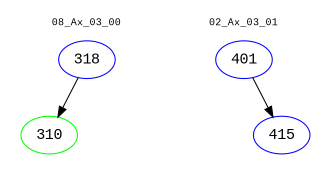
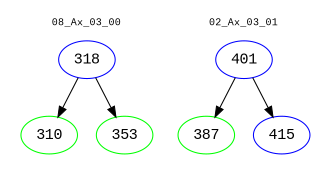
  digraph {
    fontname="Liberation Mono"
    node [color=blue fontname="Liberation Mono"]
    edge [color=black fontname="Liberation Mono"]
    n1 [label=318]
    n2 [color=green label=310]
+   n3 [color=green label=353]
    n4 [label=401]
+   n5 [color=green label=387]
    n6 [label=415]
    subgraph cluster_1 {
      color=white
      fontsize=10
      label="08_Ax_03_00"
      n1
      n2
+     n3
    }
    subgraph cluster_2 {
      color=white
      fontsize=10
      label="02_Ax_03_01"
      n4
+     n5
      n6
    }
    n1 -> n2
+   n1 -> n3
+   n4 -> n5
    n4 -> n6
  }
